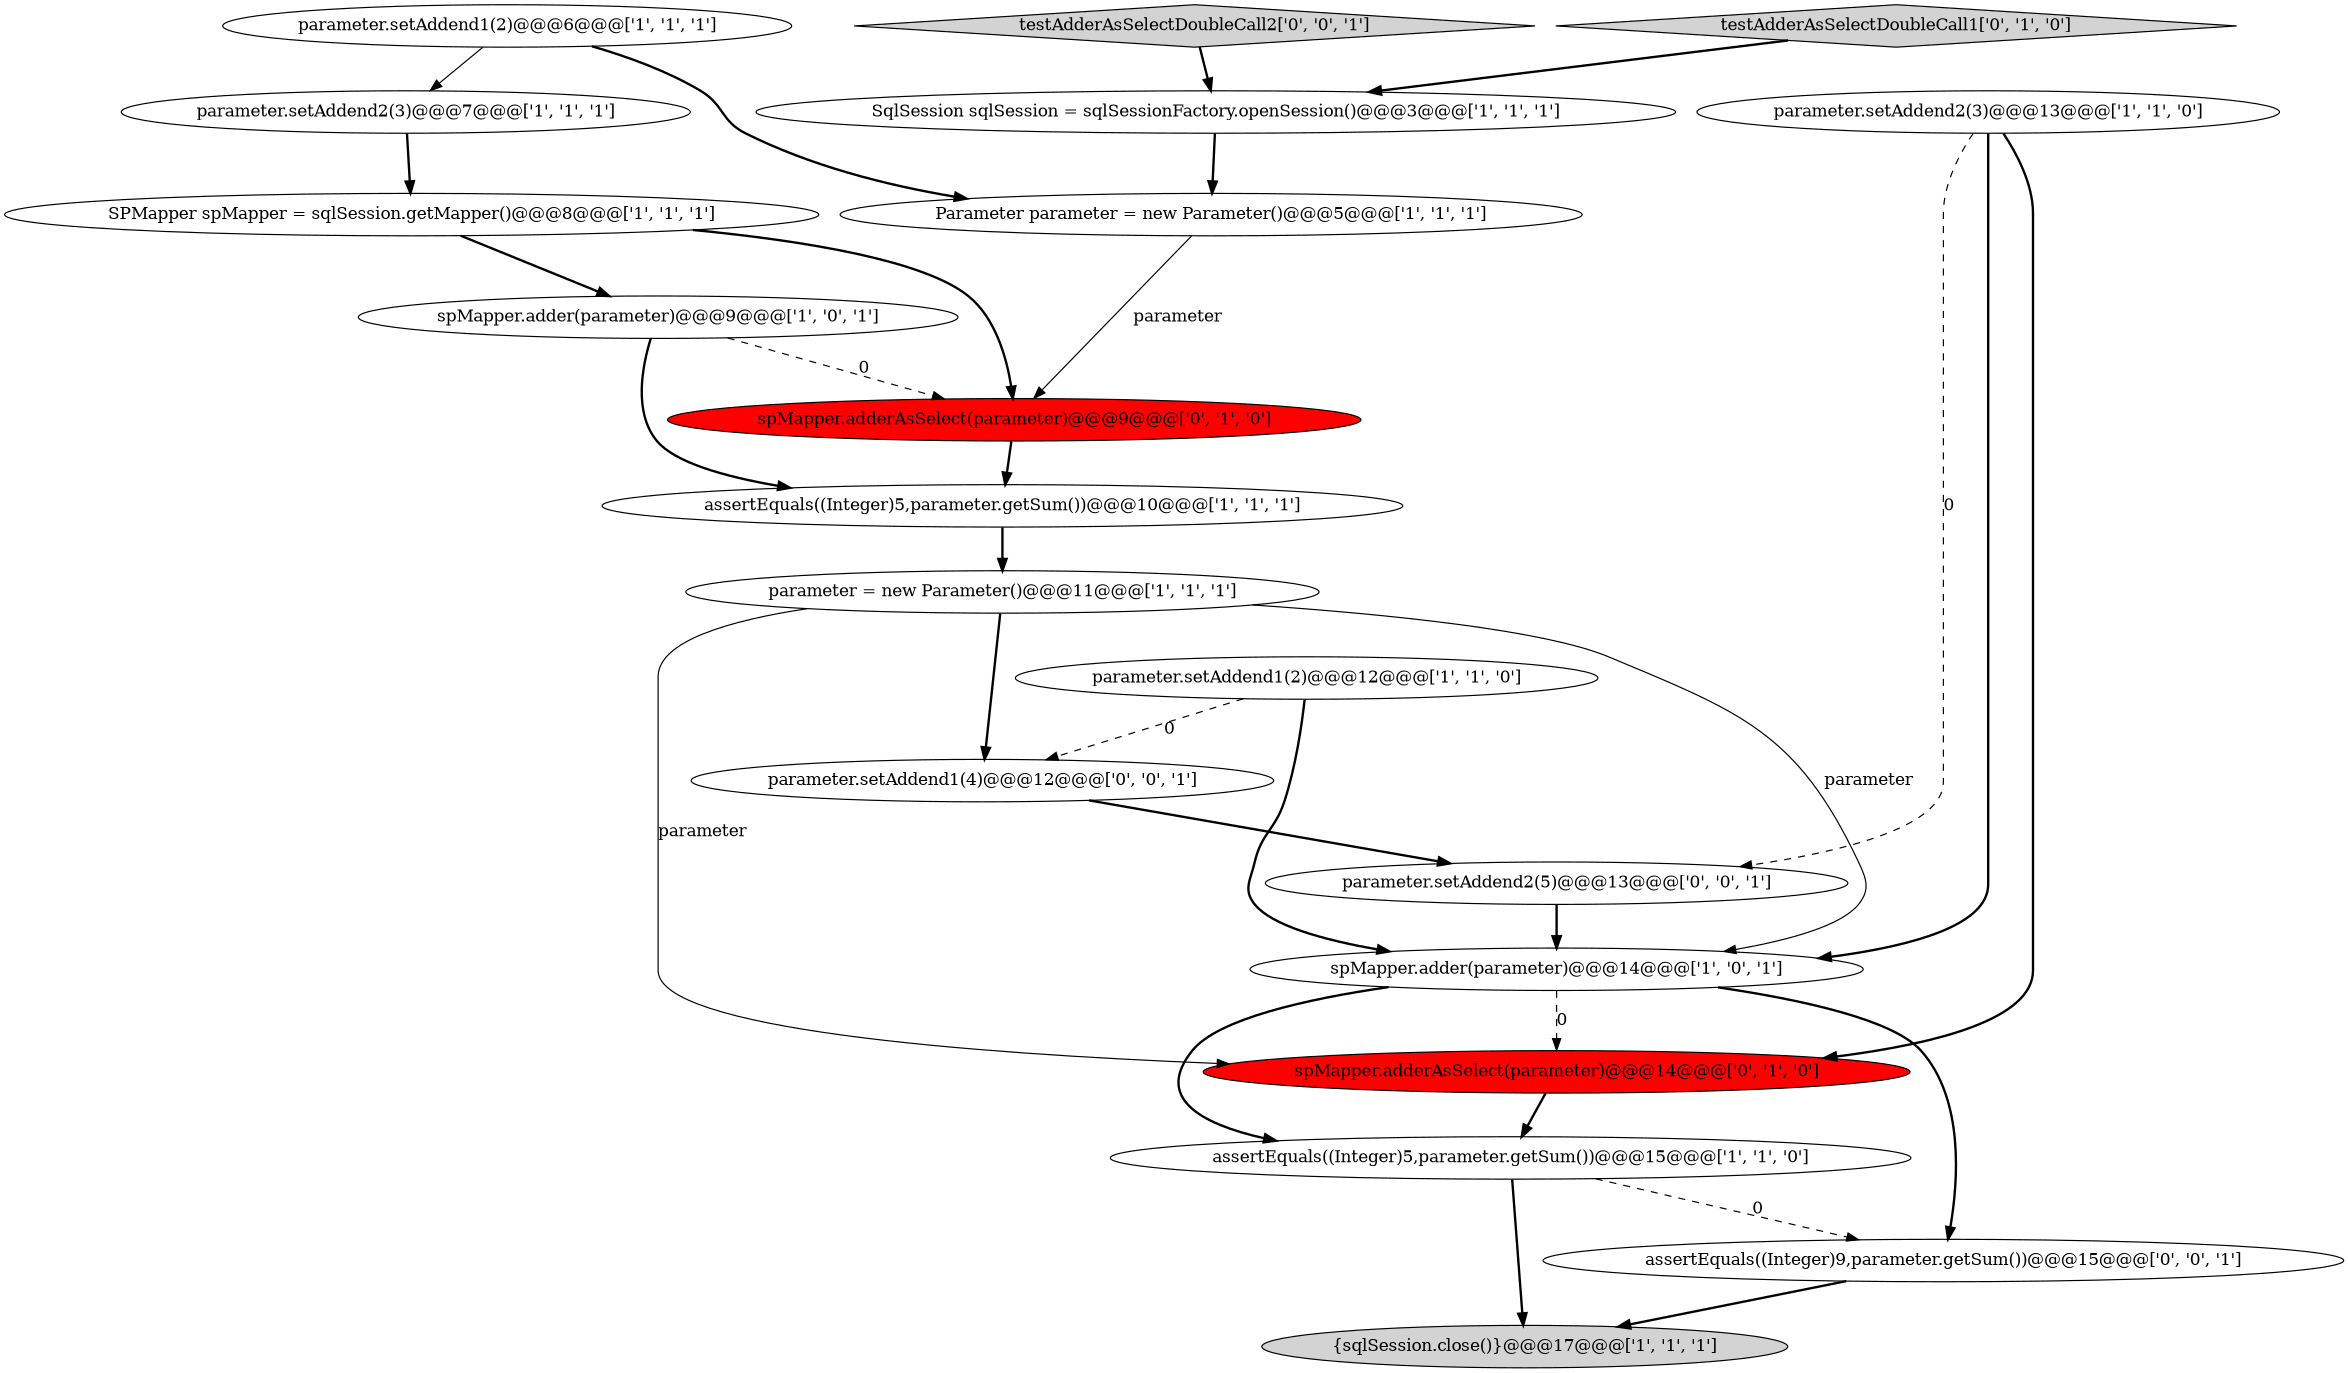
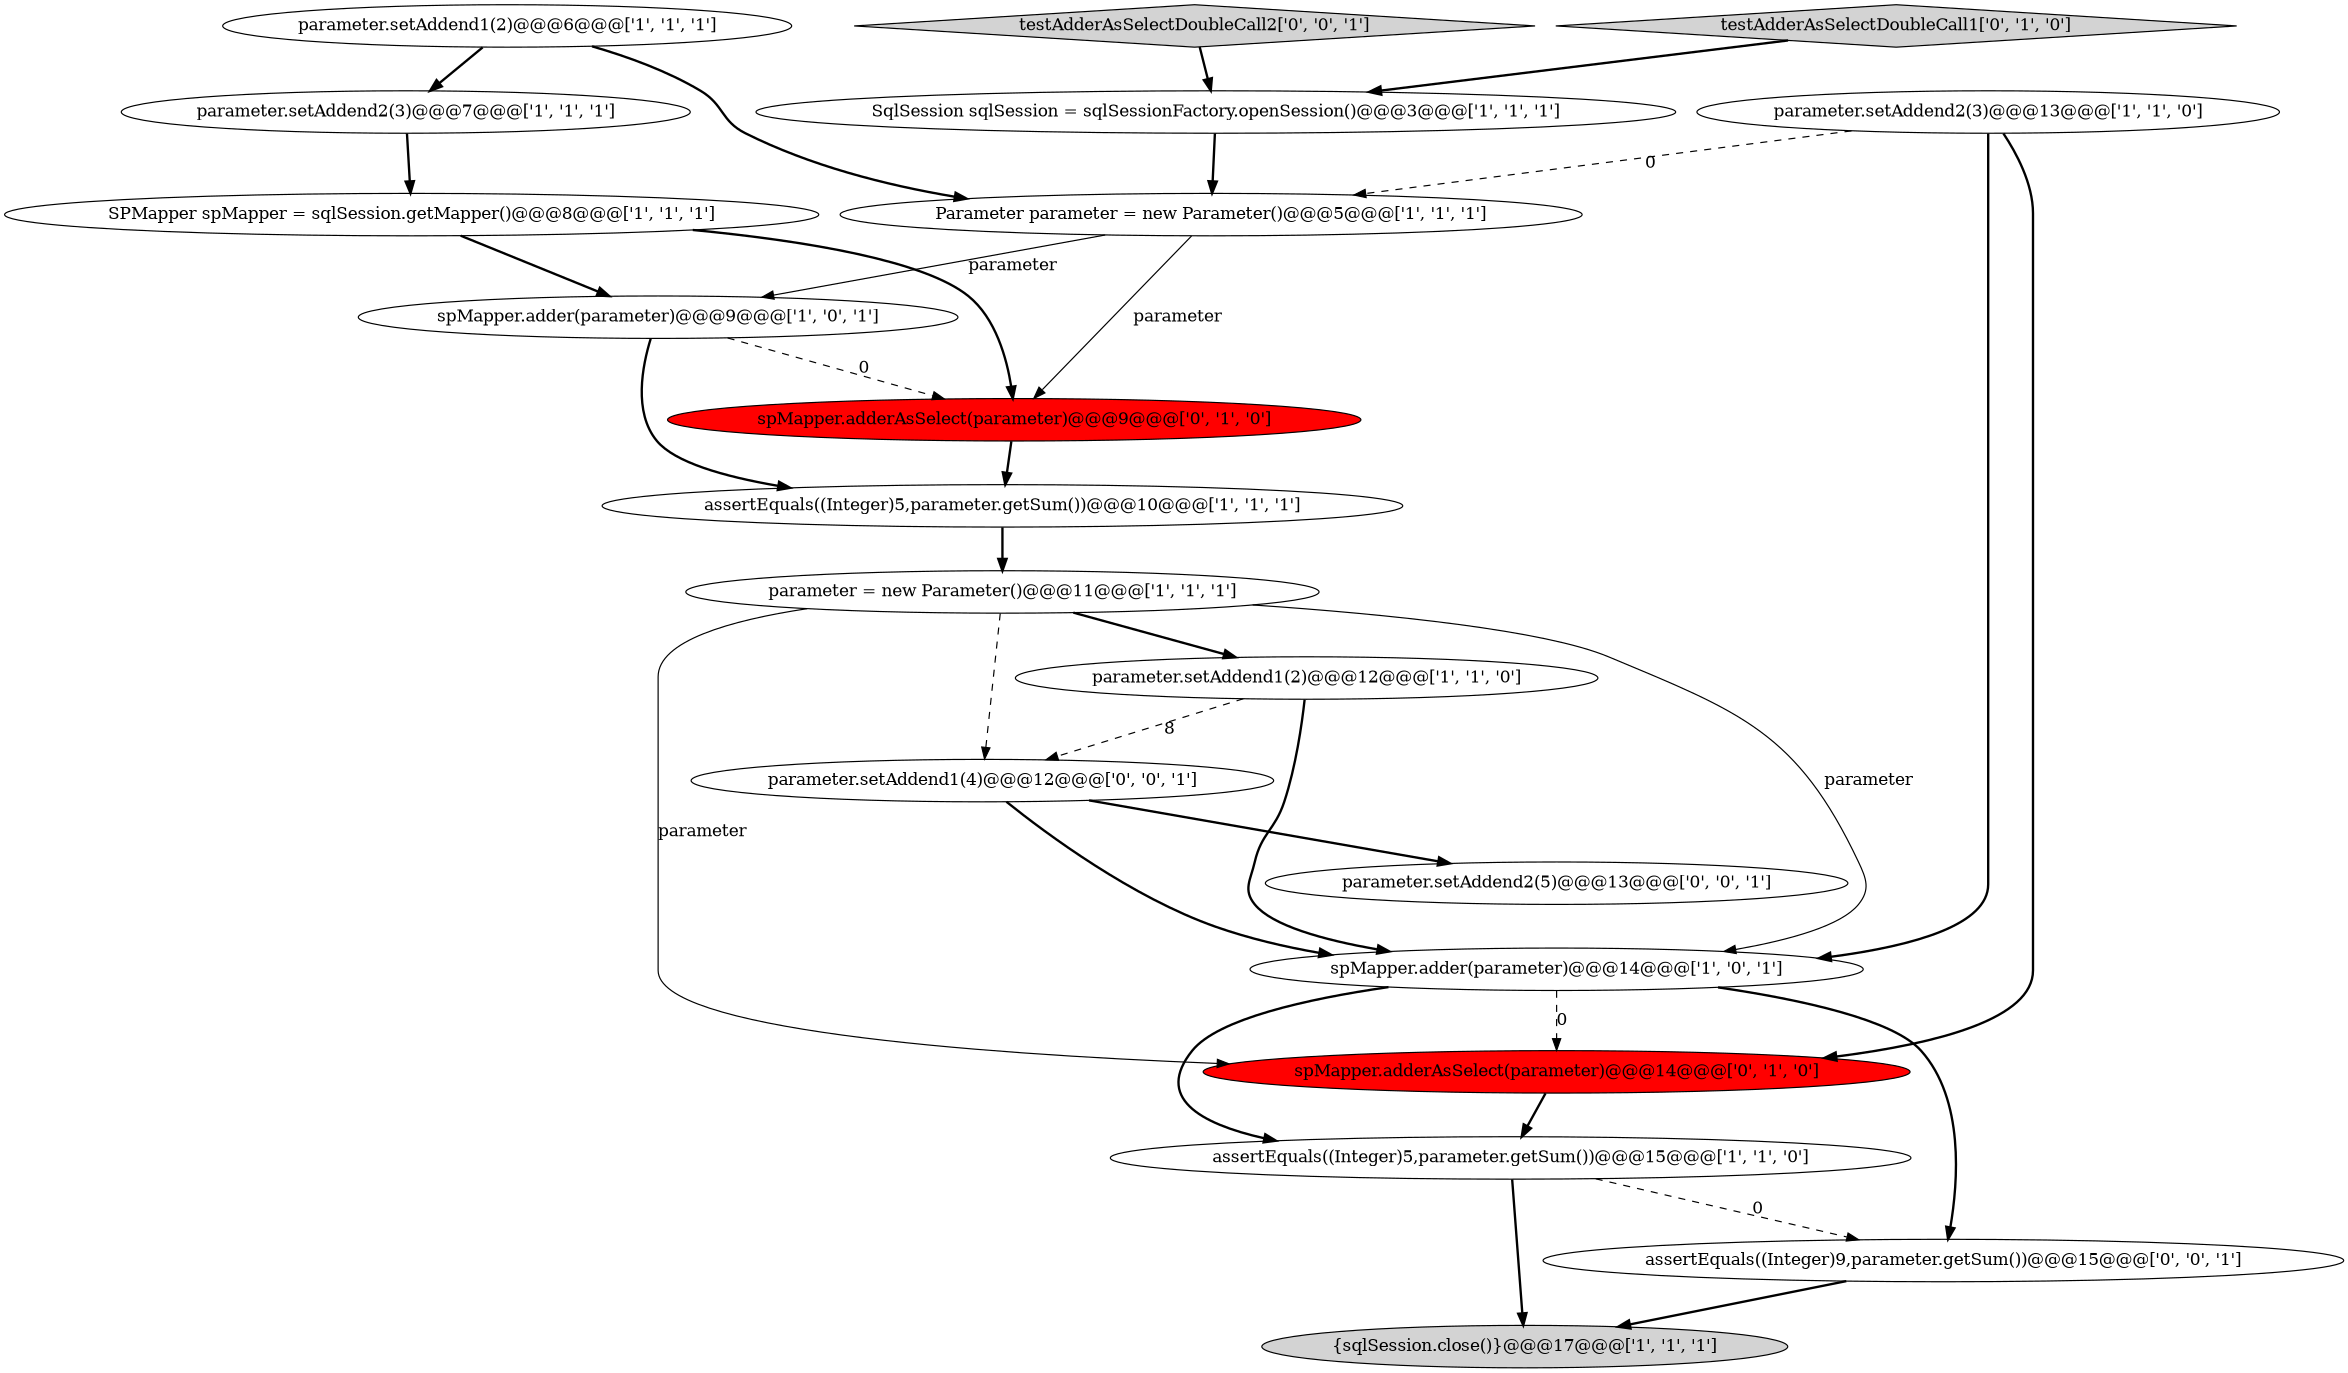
  digraph {
    node [fillcolor=white shape=ellipse style=filled]
    edge [style=bold]
    n1 [label="parameter.setAddend1(4)@@@12@@@['0', '0', '1']"]
    n2 [label="parameter.setAddend2(5)@@@13@@@['0', '0', '1']"]
    n3 [label="spMapper.adder(parameter)@@@14@@@['1', '0', '1']"]
    n4 [fillcolor=red label="spMapper.adderAsSelect(parameter)@@@9@@@['0', '1', '0']"]
    n5 [label="assertEquals((Integer)5,parameter.getSum())@@@10@@@['1', '1', '1']"]
    n6 [label="parameter = new Parameter()@@@11@@@['1', '1', '1']"]
    n7 [label="assertEquals((Integer)5,parameter.getSum())@@@15@@@['1', '1', '0']"]
    n8 [fillcolor=red label="spMapper.adderAsSelect(parameter)@@@14@@@['0', '1', '0']"]
    n9 [label="assertEquals((Integer)9,parameter.getSum())@@@15@@@['0', '0', '1']"]
    n10 [fillcolor=lightgray label="testAdderAsSelectDoubleCall2['0', '0', '1']" shape=diamond]
    n11 [label="SqlSession sqlSession = sqlSessionFactory.openSession()@@@3@@@['1', '1', '1']"]
    n12 [label="Parameter parameter = new Parameter()@@@5@@@['1', '1', '1']"]
    n13 [label="SPMapper spMapper = sqlSession.getMapper()@@@8@@@['1', '1', '1']"]
    n14 [label="spMapper.adder(parameter)@@@9@@@['1', '0', '1']"]
    n15 [fillcolor=lightgray label="{sqlSession.close()}@@@17@@@['1', '1', '1']"]
    n16 [label="parameter.setAddend1(2)@@@6@@@['1', '1', '1']"]
    n17 [label="parameter.setAddend2(3)@@@7@@@['1', '1', '1']"]
    n18 [fillcolor=lightgray label="testAdderAsSelectDoubleCall1['0', '1', '0']" shape=diamond]
    n19 [label="parameter.setAddend1(2)@@@12@@@['1', '1', '0']"]
    n20 [label="parameter.setAddend2(3)@@@13@@@['1', '1', '0']"]
    n1 -> n2
-   n2 -> n3
+   n1 -> n3
    n3 -> n7
    n3 -> n8 [label=0 style=dashed]
    n3 -> n9
    n4 -> n5
    n5 -> n6
-   n6 -> n1
+   n6 -> n1 [style=dashed]
    n6 -> n3 [label=parameter style=solid]
    n6 -> n8 [label=parameter style=solid]
+   n6 -> n19
    n7 -> n9 [label=0 style=dashed]
    n7 -> n15
    n8 -> n7
    n9 -> n15
    n10 -> n11
    n11 -> n12
    n12 -> n4 [label=parameter style=solid]
+   n12 -> n14 [label=parameter style=solid]
    n13 -> n4
    n13 -> n14
    n14 -> n4 [label=0 style=dashed]
    n14 -> n5
    n16 -> n12
-   n16 -> n17 [style=solid]
+   n16 -> n17
    n17 -> n13
    n18 -> n11
-   n19 -> n1 [label=0 style=dashed]
+   n19 -> n1 [label=8 style=dashed]
    n19 -> n3
-   n20 -> n2 [label=0 style=dashed]
+   n20 -> n12 [label=0 style=dashed]
    n20 -> n3
    n20 -> n8
  }
